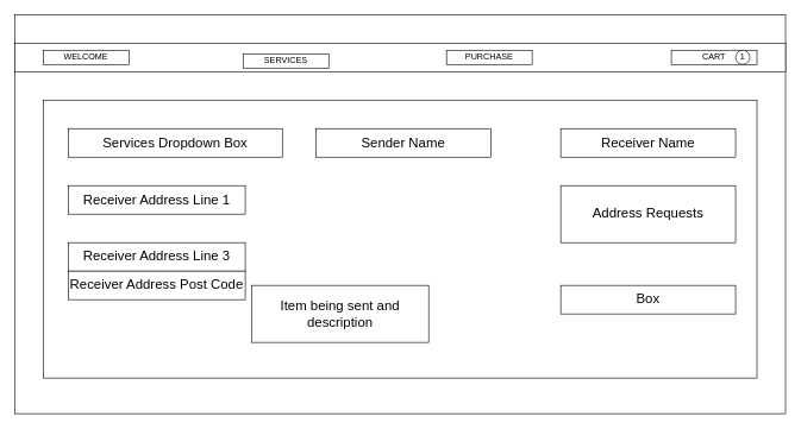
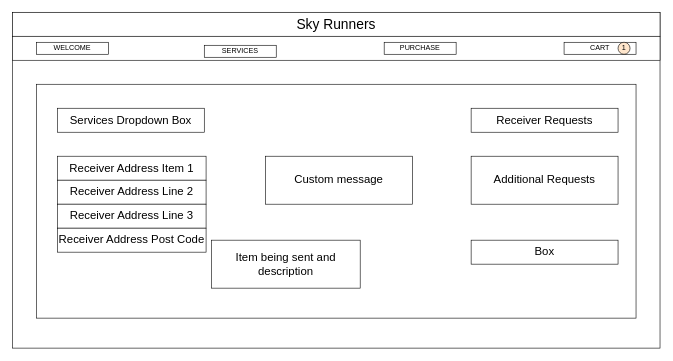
  <mxCell id="0" />
  <mxCell id="1" parent="0" />
  <mxCell id="2" value="" style="rounded=0;whiteSpace=wrap;html=1;" vertex="1" parent="1"><mxGeometry x="20" y="20" width="1080" height="560" as="geometry" /></mxCell>
+ <mxCell id="3" value="&lt;font style=&quot;font-size: 23px;&quot;&gt;Sky Runners&lt;/font&gt;" style="rounded=0;whiteSpace=wrap;html=1;" vertex="1" parent="1"><mxGeometry x="20" y="20" width="1080" height="40" as="geometry" /></mxCell>
  <mxCell id="4" value="" style="rounded=0;whiteSpace=wrap;html=1;" vertex="1" parent="1"><mxGeometry x="20" y="60" width="1080" height="40" as="geometry" /></mxCell>
  <mxCell id="5" value="WELCOME" style="rounded=0;whiteSpace=wrap;html=1;" vertex="1" parent="1"><mxGeometry x="60" y="70" width="120" height="20" as="geometry" /></mxCell>
  <mxCell id="6" value="SERVICES" style="rounded=0;whiteSpace=wrap;html=1;" vertex="1" parent="1"><mxGeometry x="340" y="75" width="120" height="20" as="geometry" /></mxCell>
- <mxCell id="7" value="PURCHASE" style="rounded=0;whiteSpace=wrap;html=1;" vertex="1" parent="1"><mxGeometry x="625" y="70" width="120" height="20" as="geometry" /></mxCell>
+ <mxCell id="7" value="PURCHASE" style="rounded=0;whiteSpace=wrap;html=1;" vertex="1" parent="1"><mxGeometry x="640" y="70" width="120" height="20" as="geometry" /></mxCell>
  <mxCell id="8" value="CART" style="rounded=0;whiteSpace=wrap;html=1;" vertex="1" parent="1"><mxGeometry x="940" y="70" width="120" height="20" as="geometry" /></mxCell>
- <mxCell id="9" value="1" style="ellipse;whiteSpace=wrap;html=1;aspect=fixed;" vertex="1" parent="1"><mxGeometry x="1030" y="70" width="20" height="20" as="geometry" /></mxCell>
+ <mxCell id="9" value="1" style="ellipse;whiteSpace=wrap;html=1;aspect=fixed;fillColor=#ffe6cc;" vertex="1" parent="1"><mxGeometry x="1030" y="70" width="20" height="20" as="geometry" /></mxCell>
  <mxCell id="10" value="" style="rounded=0;whiteSpace=wrap;html=1;" vertex="1" parent="1"><mxGeometry x="60" y="140" width="1000" height="390" as="geometry" /></mxCell>
- <mxCell id="11" value="&lt;font style=&quot;font-size: 19px;&quot;&gt;Services Dropdown Box&lt;/font&gt;" style="rounded=0;whiteSpace=wrap;html=1;" vertex="1" parent="1"><mxGeometry x="95" y="180" width="300" height="40" as="geometry" /></mxCell>
- <mxCell id="12" value="&lt;font style=&quot;font-size: 19px;&quot;&gt;Sender Name&lt;/font&gt;" style="rounded=0;whiteSpace=wrap;html=1;" vertex="1" parent="1"><mxGeometry x="442" y="180" width="245" height="40" as="geometry" /></mxCell>
- <mxCell id="13" value="&lt;font style=&quot;font-size: 19px;&quot;&gt;Receiver Name&lt;/font&gt;" style="rounded=0;whiteSpace=wrap;html=1;" vertex="1" parent="1"><mxGeometry x="785" y="180" width="245" height="40" as="geometry" /></mxCell>
- <mxCell id="14" value="&lt;font style=&quot;font-size: 19px;&quot;&gt;Receiver Address Line 1&lt;/font&gt;" style="rounded=0;whiteSpace=wrap;html=1;" vertex="1" parent="1"><mxGeometry x="95" y="260" width="248" height="40" as="geometry" /></mxCell>
+ <mxCell id="11" value="&lt;font style=&quot;font-size: 19px;&quot;&gt;Services Dropdown Box&lt;/font&gt;" style="rounded=0;whiteSpace=wrap;html=1;" vertex="1" parent="1"><mxGeometry x="95" y="180" width="245" height="40" as="geometry" /></mxCell>
+ <mxCell id="13" value="&lt;font style=&quot;font-size: 19px;&quot;&gt;Receiver Requests&lt;/font&gt;" style="rounded=0;whiteSpace=wrap;html=1;" vertex="1" parent="1"><mxGeometry x="785" y="180" width="245" height="40" as="geometry" /></mxCell>
+ <mxCell id="14" value="&lt;font style=&quot;font-size: 19px;&quot;&gt;Receiver Address Item 1&lt;/font&gt;" style="rounded=0;whiteSpace=wrap;html=1;" vertex="1" parent="1"><mxGeometry x="95" y="260" width="248" height="40" as="geometry" /></mxCell>
+ <mxCell id="15" value="&lt;font style=&quot;font-size: 19px;&quot;&gt;Receiver Address Line 2&lt;/font&gt;" style="rounded=0;whiteSpace=wrap;html=1;" vertex="1" parent="1"><mxGeometry x="95" y="300" width="248" height="40" as="geometry" /></mxCell>
  <mxCell id="16" value="&lt;font style=&quot;font-size: 19px;&quot;&gt;Receiver Address Line 3&lt;/font&gt;" style="rounded=0;whiteSpace=wrap;html=1;" vertex="1" parent="1"><mxGeometry x="95" y="340" width="248" height="40" as="geometry" /></mxCell>
  <mxCell id="17" value="&lt;font style=&quot;font-size: 19px;&quot;&gt;Receiver Address Post Code&lt;/font&gt;" style="rounded=0;whiteSpace=wrap;html=1;" vertex="1" parent="1"><mxGeometry x="95" y="380" width="248" height="40" as="geometry" /></mxCell>
+ <mxCell id="18" value="&lt;font style=&quot;font-size: 19px;&quot;&gt;Custom message&lt;/font&gt;" style="rounded=0;whiteSpace=wrap;html=1;" vertex="1" parent="1"><mxGeometry x="442" y="260" width="245" height="80" as="geometry" /></mxCell>
  <mxCell id="19" value="&lt;font style=&quot;font-size: 19px;&quot;&gt;Item being sent and description&lt;/font&gt;" style="rounded=0;whiteSpace=wrap;html=1;" vertex="1" parent="1"><mxGeometry x="352" y="400" width="248" height="80" as="geometry" /></mxCell>
- <mxCell id="20" value="&lt;span style=&quot;font-size: 19px;&quot;&gt;Address Requests&lt;/span&gt;" style="rounded=0;whiteSpace=wrap;html=1;" vertex="1" parent="1"><mxGeometry x="785" y="260" width="245" height="80" as="geometry" /></mxCell>
+ <mxCell id="20" value="&lt;span style=&quot;font-size: 19px;&quot;&gt;Additional Requests&lt;/span&gt;" style="rounded=0;whiteSpace=wrap;html=1;" vertex="1" parent="1"><mxGeometry x="785" y="260" width="245" height="80" as="geometry" /></mxCell>
  <mxCell id="21" value="&lt;font style=&quot;font-size: 19px;&quot;&gt;Box&lt;/font&gt;" style="rounded=0;whiteSpace=wrap;html=1;" vertex="1" parent="1"><mxGeometry x="785" y="400" width="245" height="40" as="geometry" /></mxCell>
